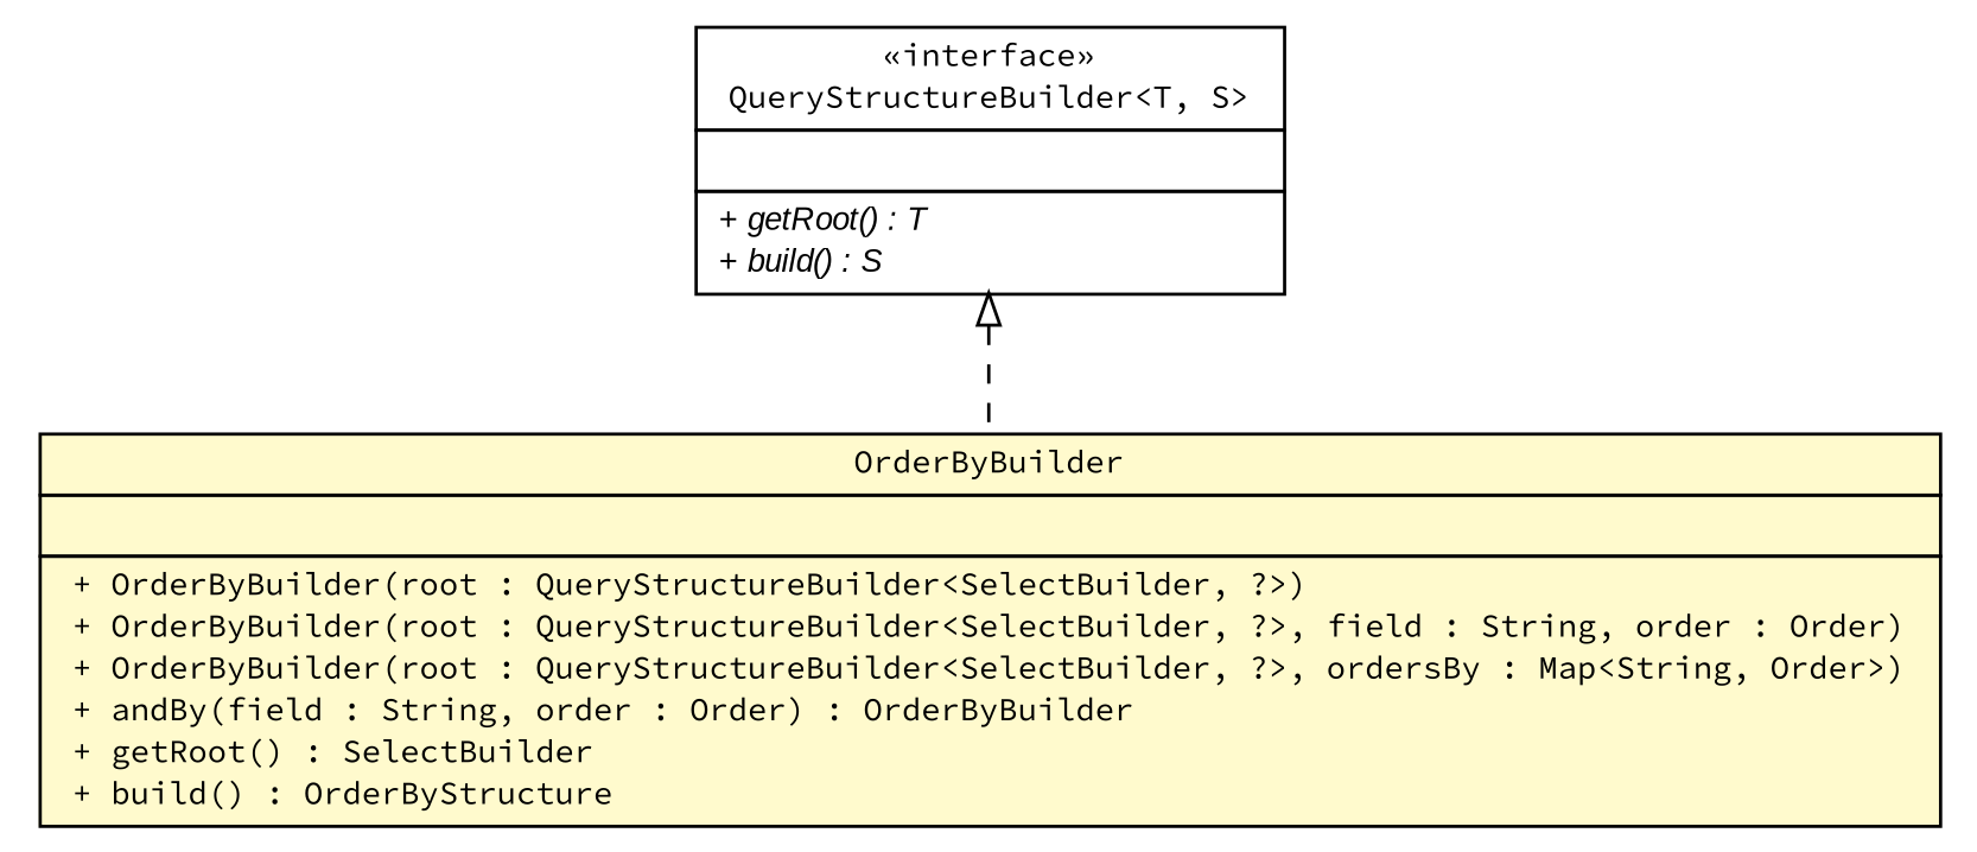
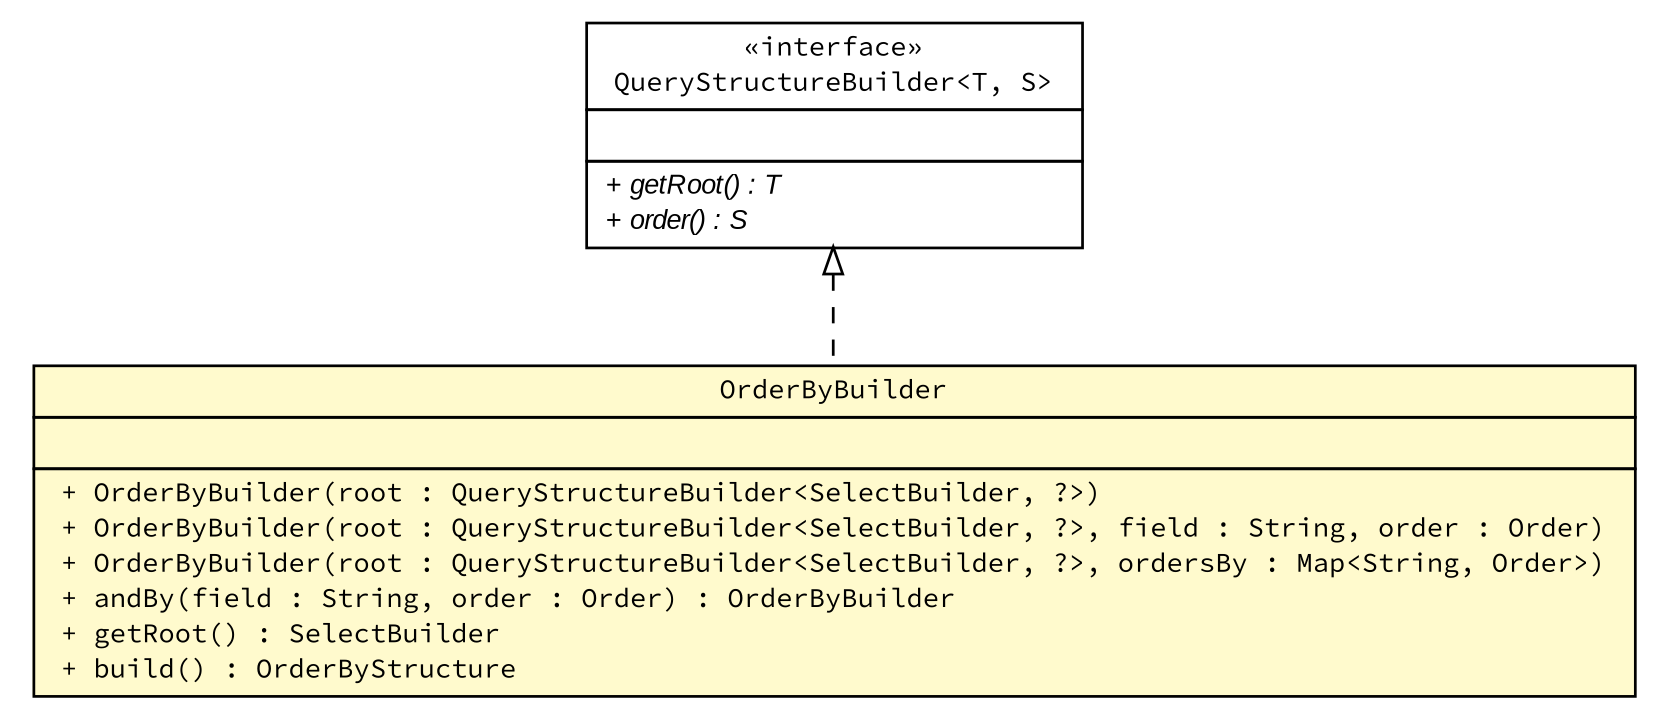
  digraph {
    nodesep=0.25
    ranksep=0.5
    fontname="Source Code Pro"
    node [fontcolor=black fontname="Source Code Pro" fontsize=10.0 shape=plaintext]
-   n1 [label=<<table title="br.gov.to.sefaz.persistence.query.builder.QueryStructureBuilder" border="0" cellborder="1" cellspacing="0" cellpadding="2" port="p" href="../../../QueryStructureBuilder.html"> 		<tr><td><table border="0" cellspacing="0" cellpadding="1"> <tr><td align="center" balign="center"> &#171;interface&#187; </td></tr> <tr><td align="center" balign="center"> QueryStructureBuilder&lt;T, S&gt; </td></tr> 		</table></td></tr> 		<tr><td><table border="0" cellspacing="0" cellpadding="1"> <tr><td align="left" balign="left">  </td></tr> 		</table></td></tr> 		<tr><td><table border="0" cellspacing="0" cellpadding="1"> <tr><td align="left" balign="left"><font face="arial italic" point-size="10.0"> + getRoot() : T </font></td></tr> <tr><td align="left" balign="left"><font face="arial italic" point-size="10.0"> + build() : S </font></td></tr> 		</table></td></tr> 		</table>>]
+   n1 [label=<<table title="br.gov.to.sefaz.persistence.query.builder.QueryStructureBuilder" border="0" cellborder="1" cellspacing="0" cellpadding="2" port="p" href="../../../QueryStructureBuilder.html"> 		<tr><td><table border="0" cellspacing="0" cellpadding="1"> <tr><td align="center" balign="center"> &#171;interface&#187; </td></tr> <tr><td align="center" balign="center"> QueryStructureBuilder&lt;T, S&gt; </td></tr> 		</table></td></tr> 		<tr><td><table border="0" cellspacing="0" cellpadding="1"> <tr><td align="left" balign="left">  </td></tr> 		</table></td></tr> 		<tr><td><table border="0" cellspacing="0" cellpadding="1"> <tr><td align="left" balign="left"><font face="arial italic" point-size="10.0"> + getRoot() : T </font></td></tr> <tr><td align="left" balign="left"><font face="arial italic" point-size="10.0"> + order() : S </font></td></tr> 		</table></td></tr> 		</table>>]
    n2 [label=<<table title="br.gov.to.sefaz.persistence.query.builder.sql.select.orderby.OrderByBuilder" border="0" cellborder="1" cellspacing="0" cellpadding="2" port="p" bgcolor="lemonChiffon" href="./OrderByBuilder.html"> 		<tr><td><table border="0" cellspacing="0" cellpadding="1"> <tr><td align="center" balign="center"> OrderByBuilder </td></tr> 		</table></td></tr> 		<tr><td><table border="0" cellspacing="0" cellpadding="1"> <tr><td align="left" balign="left">  </td></tr> 		</table></td></tr> 		<tr><td><table border="0" cellspacing="0" cellpadding="1"> <tr><td align="left" balign="left"> + OrderByBuilder(root : QueryStructureBuilder&lt;SelectBuilder, ?&gt;) </td></tr> <tr><td align="left" balign="left"> + OrderByBuilder(root : QueryStructureBuilder&lt;SelectBuilder, ?&gt;, field : String, order : Order) </td></tr> <tr><td align="left" balign="left"> + OrderByBuilder(root : QueryStructureBuilder&lt;SelectBuilder, ?&gt;, ordersBy : Map&lt;String, Order&gt;) </td></tr> <tr><td align="left" balign="left"> + andBy(field : String, order : Order) : OrderByBuilder </td></tr> <tr><td align="left" balign="left"> + getRoot() : SelectBuilder </td></tr> <tr><td align="left" balign="left"> + build() : OrderByStructure </td></tr> 		</table></td></tr> 		</table>>]
    n1 -> n2 [arrowtail=empty dir=back fontname="Source Code Pro" fontsize=10 headport=p labelfontname=arial labelfontsize=10 style=dashed tailport=p]
  }
